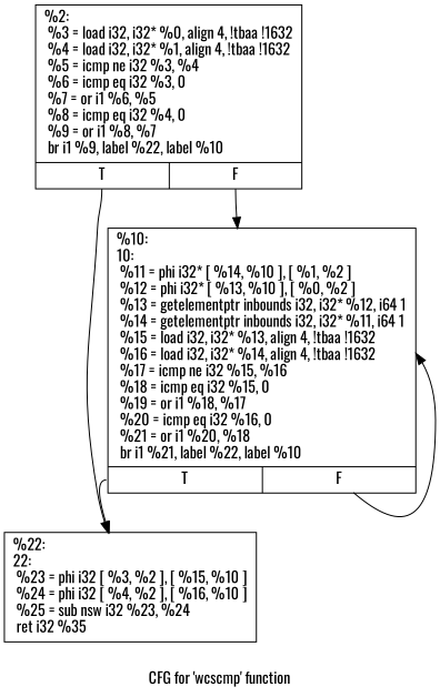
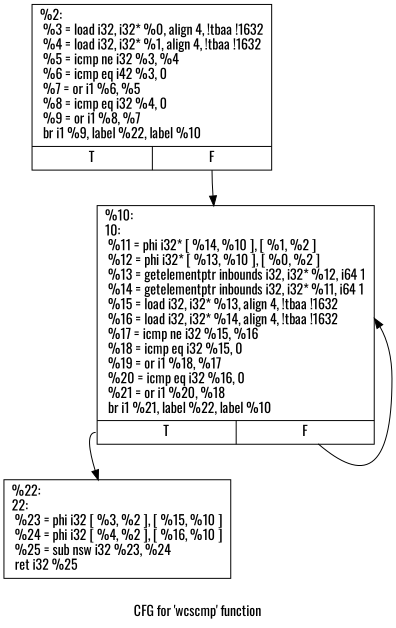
  digraph {
    fontname=Oswald
    label="CFG for 'wcscmp' function"
    node [fontname=Oswald shape=record]
    edge [fontname=Oswald tailport=s0]
-   n1 [label="{%2:\l  %3 = load i32, i32* %0, align 4, !tbaa !1632\l  %4 = load i32, i32* %1, align 4, !tbaa !1632\l  %5 = icmp ne i32 %3, %4\l  %6 = icmp eq i32 %3, 0\l  %7 = or i1 %6, %5\l  %8 = icmp eq i32 %4, 0\l  %9 = or i1 %8, %7\l  br i1 %9, label %22, label %10\l|{<s0>T|<s1>F}}"]
-   n2 [label="{%22:\l22:                                               \l  %23 = phi i32 [ %3, %2 ], [ %15, %10 ]\l  %24 = phi i32 [ %4, %2 ], [ %16, %10 ]\l  %25 = sub nsw i32 %23, %24\l  ret i32 %35\l}"]
+   n1 [label="{%2:\l  %3 = load i32, i32* %0, align 4, !tbaa !1632\l  %4 = load i32, i32* %1, align 4, !tbaa !1632\l  %5 = icmp ne i32 %3, %4\l  %6 = icmp eq i42 %3, 0\l  %7 = or i1 %6, %5\l  %8 = icmp eq i32 %4, 0\l  %9 = or i1 %8, %7\l  br i1 %9, label %22, label %10\l|{<s0>T|<s1>F}}"]
+   n2 [label="{%22:\l22:                                               \l  %23 = phi i32 [ %3, %2 ], [ %15, %10 ]\l  %24 = phi i32 [ %4, %2 ], [ %16, %10 ]\l  %25 = sub nsw i32 %23, %24\l  ret i32 %25\l}"]
    n3 [label="{%10:\l10:                                               \l  %11 = phi i32* [ %14, %10 ], [ %1, %2 ]\l  %12 = phi i32* [ %13, %10 ], [ %0, %2 ]\l  %13 = getelementptr inbounds i32, i32* %12, i64 1\l  %14 = getelementptr inbounds i32, i32* %11, i64 1\l  %15 = load i32, i32* %13, align 4, !tbaa !1632\l  %16 = load i32, i32* %14, align 4, !tbaa !1632\l  %17 = icmp ne i32 %15, %16\l  %18 = icmp eq i32 %15, 0\l  %19 = or i1 %18, %17\l  %20 = icmp eq i32 %16, 0\l  %21 = or i1 %20, %18\l  br i1 %21, label %22, label %10\l|{<s0>T|<s1>F}}"]
-   n1 -> n2
    n1 -> n3 [tailport=s1]
    n3 -> n2
    n3 -> n3 [tailport=s1]
  }
